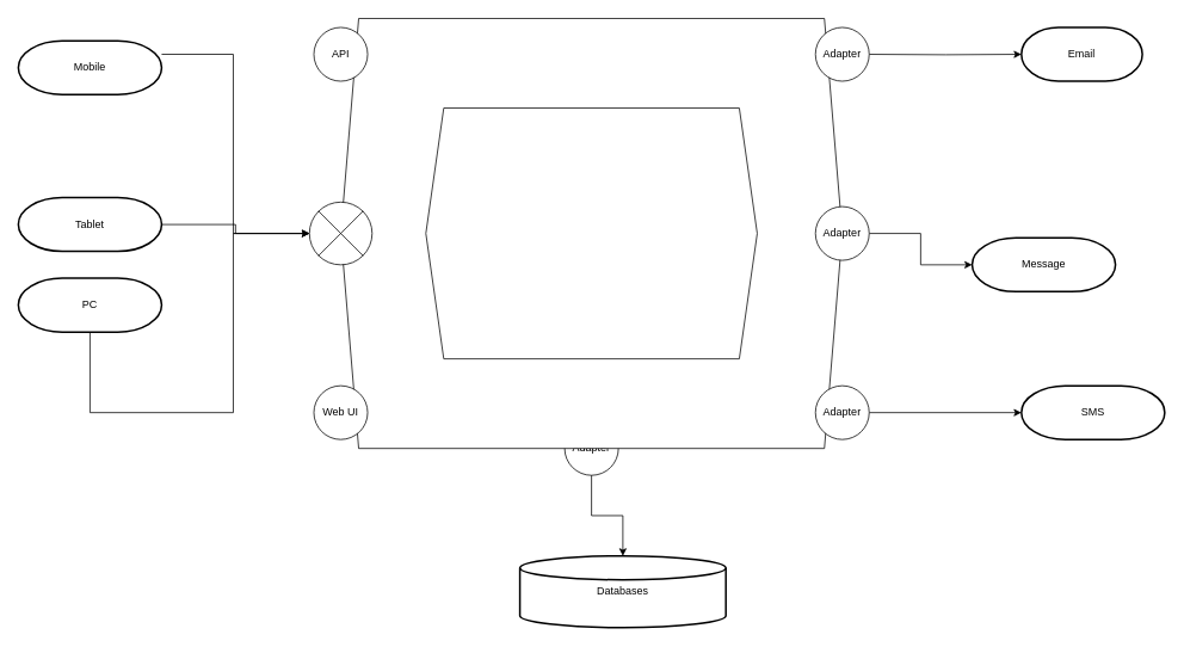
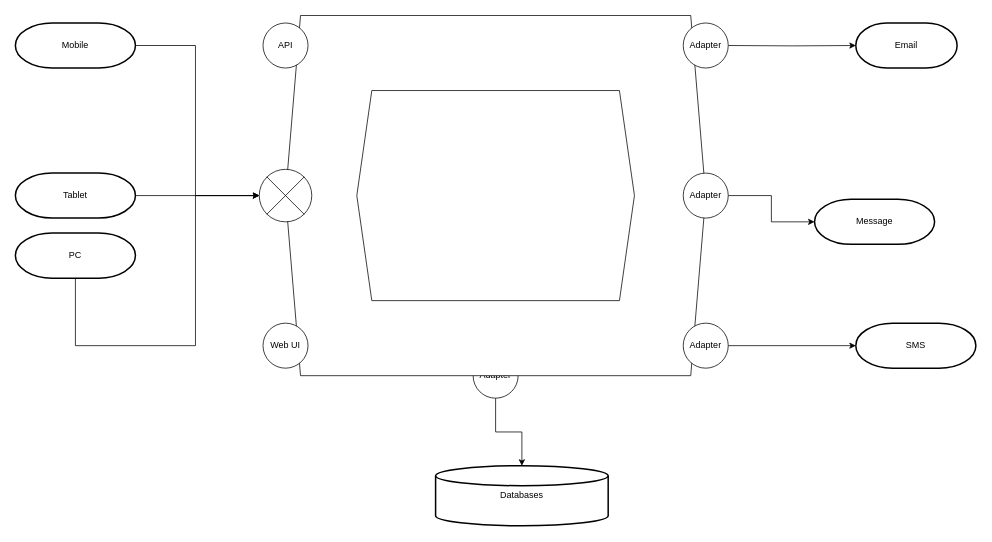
  <mxCell id="0" />
  <mxCell id="1" parent="0" />
  <mxCell id="2" value="" style="group" parent="1" vertex="1" connectable="0"><mxGeometry x="380" y="20" width="560" height="560" as="geometry" /></mxCell>
  <mxCell id="3" value="" style="verticalLabelPosition=bottom;verticalAlign=top;html=1;shape=mxgraph.basic.rect;fillColor2=none;strokeWidth=2;size=20;indent=5;fillColor=#dae8fc;strokeColor=#6c8ebf;" parent="2" vertex="1"><mxGeometry x="80" y="80" width="400" height="320" as="geometry" /></mxCell>
  <mxCell id="4" value="Adapter" style="strokeWidth=1;html=1;shape=mxgraph.flowchart.start_2;whiteSpace=wrap;" parent="2" vertex="1"><mxGeometry x="250" y="450" width="60" height="60" as="geometry" /></mxCell>
  <mxCell id="5" value="" style="shape=hexagon;perimeter=hexagonPerimeter2;whiteSpace=wrap;html=1;fixedSize=1;" parent="2" vertex="1"><mxGeometry width="560" height="480" as="geometry" /></mxCell>
  <mxCell id="6" value="" style="shape=hexagon;perimeter=hexagonPerimeter2;whiteSpace=wrap;html=1;fixedSize=1;" parent="2" vertex="1"><mxGeometry x="95" y="100" width="370" height="280" as="geometry" /></mxCell>
  <mxCell id="7" style="edgeStyle=orthogonalEdgeStyle;rounded=0;orthogonalLoop=1;jettySize=auto;html=1;entryX=0;entryY=0.5;entryDx=0;entryDy=0;entryPerimeter=0;" parent="1" source="8" target="19" edge="1"><mxGeometry relative="1" as="geometry"><mxPoint x="300" y="260" as="targetPoint" /></mxGeometry></mxCell>
- <mxCell id="8" value="Tablet" style="strokeWidth=2;html=1;shape=mxgraph.flowchart.terminator;whiteSpace=wrap;" parent="1" vertex="1"><mxGeometry x="20" y="220" width="160" height="60" as="geometry" /></mxCell>
+ <mxCell id="8" value="Tablet" style="strokeWidth=2;html=1;shape=mxgraph.flowchart.terminator;whiteSpace=wrap;" parent="1" vertex="1"><mxGeometry x="20" y="230" width="160" height="60" as="geometry" /></mxCell>
  <mxCell id="9" style="edgeStyle=orthogonalEdgeStyle;rounded=0;orthogonalLoop=1;jettySize=auto;html=1;entryX=0;entryY=0.5;entryDx=0;entryDy=0;entryPerimeter=0;" parent="1" source="10" target="19" edge="1"><mxGeometry relative="1" as="geometry"><mxPoint x="300" y="260" as="targetPoint" /><Array as="points"><mxPoint x="260" y="60" /><mxPoint x="260" y="260" /></Array></mxGeometry></mxCell>
- <mxCell id="10" value="Mobile" style="strokeWidth=2;html=1;shape=mxgraph.flowchart.terminator;whiteSpace=wrap;" parent="1" vertex="1"><mxGeometry x="20" y="45" width="160" height="60" as="geometry" /></mxCell>
+ <mxCell id="10" value="Mobile" style="strokeWidth=2;html=1;shape=mxgraph.flowchart.terminator;whiteSpace=wrap;" parent="1" vertex="1"><mxGeometry x="20" y="30" width="160" height="60" as="geometry" /></mxCell>
  <mxCell id="11" style="edgeStyle=orthogonalEdgeStyle;rounded=0;orthogonalLoop=1;jettySize=auto;html=1;entryX=0;entryY=0.5;entryDx=0;entryDy=0;entryPerimeter=0;" parent="1" source="12" target="19" edge="1"><mxGeometry relative="1" as="geometry"><mxPoint x="300" y="260" as="targetPoint" /><Array as="points"><mxPoint x="260" y="460" /><mxPoint x="260" y="260" /></Array></mxGeometry></mxCell>
  <mxCell id="12" value="PC" style="strokeWidth=2;html=1;shape=mxgraph.flowchart.terminator;whiteSpace=wrap;" parent="1" vertex="1"><mxGeometry x="20" y="310" width="160" height="60" as="geometry" /></mxCell>
  <mxCell id="13" value="Message" style="strokeWidth=2;html=1;shape=mxgraph.flowchart.terminator;whiteSpace=wrap;" parent="1" vertex="1"><mxGeometry x="1085" y="265" width="160" height="60" as="geometry" /></mxCell>
  <mxCell id="14" value="Email" style="strokeWidth=2;html=1;shape=mxgraph.flowchart.terminator;whiteSpace=wrap;" parent="1" vertex="1"><mxGeometry x="1140" y="30" width="135" height="60" as="geometry" /></mxCell>
  <mxCell id="15" value="SMS" style="strokeWidth=2;html=1;shape=mxgraph.flowchart.terminator;whiteSpace=wrap;" parent="1" vertex="1"><mxGeometry x="1140" y="430" width="160" height="60" as="geometry" /></mxCell>
  <mxCell id="16" style="edgeStyle=orthogonalEdgeStyle;rounded=0;orthogonalLoop=1;jettySize=auto;html=1;entryX=0;entryY=0.5;entryDx=0;entryDy=0;entryPerimeter=0;exitX=1;exitY=0.5;exitDx=0;exitDy=0;exitPerimeter=0;" parent="1" source="21" target="13" edge="1"><mxGeometry relative="1" as="geometry"><mxPoint x="1020" y="260" as="sourcePoint" /></mxGeometry></mxCell>
  <mxCell id="17" style="edgeStyle=orthogonalEdgeStyle;rounded=0;orthogonalLoop=1;jettySize=auto;html=1;entryX=0;entryY=0.5;entryDx=0;entryDy=0;entryPerimeter=0;" parent="1" target="14" edge="1"><mxGeometry relative="1" as="geometry"><mxPoint x="970" y="60" as="sourcePoint" /><mxPoint x="1090" y="60" as="targetPoint" /></mxGeometry></mxCell>
  <mxCell id="18" style="edgeStyle=orthogonalEdgeStyle;rounded=0;orthogonalLoop=1;jettySize=auto;html=1;entryX=0;entryY=0.5;entryDx=0;entryDy=0;entryPerimeter=0;exitX=1;exitY=0.5;exitDx=0;exitDy=0;exitPerimeter=0;" parent="1" source="22" target="15" edge="1"><mxGeometry relative="1" as="geometry"><mxPoint x="1020" y="460" as="sourcePoint" /></mxGeometry></mxCell>
  <mxCell id="19" value="" style="verticalLabelPosition=bottom;verticalAlign=top;html=1;shape=mxgraph.flowchart.or;" parent="1" vertex="1"><mxGeometry x="345" y="225" width="70" height="70" as="geometry" /></mxCell>
  <mxCell id="20" value="Databases" style="strokeWidth=2;html=1;shape=mxgraph.flowchart.database;whiteSpace=wrap;" parent="1" vertex="1"><mxGeometry x="580" y="620" width="230" height="80" as="geometry" /></mxCell>
  <mxCell id="21" value="Adapter" style="strokeWidth=1;html=1;shape=mxgraph.flowchart.start_2;whiteSpace=wrap;" parent="1" vertex="1"><mxGeometry x="910" y="230" width="60" height="60" as="geometry" /></mxCell>
  <mxCell id="22" value="Adapter" style="strokeWidth=1;html=1;shape=mxgraph.flowchart.start_2;whiteSpace=wrap;" parent="1" vertex="1"><mxGeometry x="910" y="430" width="60" height="60" as="geometry" /></mxCell>
  <mxCell id="23" value="Adapter" style="strokeWidth=1;html=1;shape=mxgraph.flowchart.start_2;whiteSpace=wrap;" parent="1" vertex="1"><mxGeometry x="910" y="30" width="60" height="60" as="geometry" /></mxCell>
  <mxCell id="24" style="edgeStyle=orthogonalEdgeStyle;rounded=0;orthogonalLoop=1;jettySize=auto;html=1;entryX=0.5;entryY=0;entryDx=0;entryDy=0;entryPerimeter=0;" parent="1" source="4" target="20" edge="1"><mxGeometry relative="1" as="geometry" /></mxCell>
  <mxCell id="25" value="Web UI" style="strokeWidth=1;html=1;shape=mxgraph.flowchart.start_2;whiteSpace=wrap;" parent="1" vertex="1"><mxGeometry x="350" y="430" width="60" height="60" as="geometry" /></mxCell>
  <mxCell id="26" value="API" style="strokeWidth=1;html=1;shape=mxgraph.flowchart.start_2;whiteSpace=wrap;" parent="1" vertex="1"><mxGeometry x="350" y="30" width="60" height="60" as="geometry" /></mxCell>
